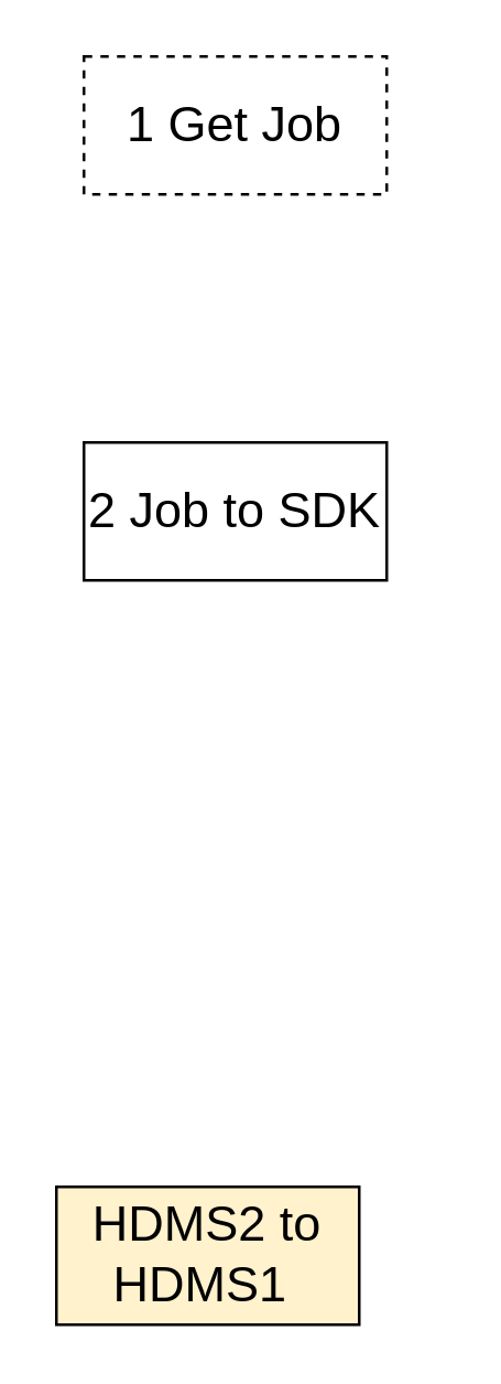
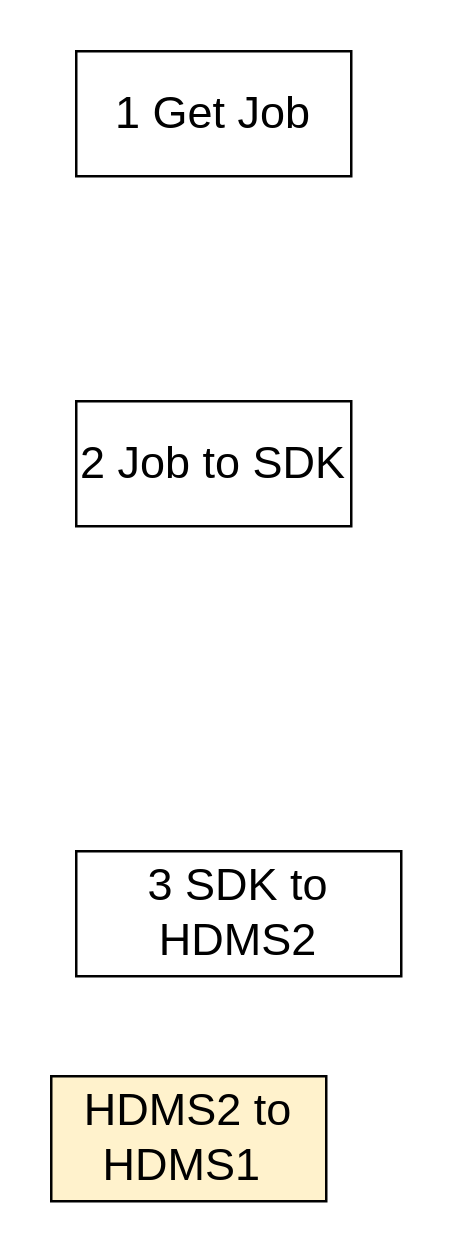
  <mxCell id="0" />
  <mxCell id="1" parent="0" />
- <mxCell id="2" value="&lt;font style=&quot;font-size: 18px&quot;&gt;1 Get Job&lt;/font&gt;" style="rounded=0;whiteSpace=wrap;html=1;dashed=1;" vertex="1" parent="1"><mxGeometry x="30" y="20" width="110" height="50" as="geometry" /></mxCell>
+ <mxCell id="2" value="&lt;font style=&quot;font-size: 18px&quot;&gt;1 Get Job&lt;/font&gt;" style="rounded=0;whiteSpace=wrap;html=1;" vertex="1" parent="1"><mxGeometry x="30" y="20" width="110" height="50" as="geometry" /></mxCell>
  <mxCell id="3" value="&lt;font style=&quot;font-size: 18px&quot;&gt;2 Job to SDK&lt;/font&gt;" style="rounded=0;whiteSpace=wrap;html=1;" vertex="1" parent="1"><mxGeometry x="30" y="160" width="110" height="50" as="geometry" /></mxCell>
+ <mxCell id="4" value="&lt;font style=&quot;font-size: 18px&quot;&gt;3 SDK to HDMS2&lt;/font&gt;" style="rounded=0;whiteSpace=wrap;html=1;" vertex="1" parent="1"><mxGeometry x="30" y="340" width="130" height="50" as="geometry" /></mxCell>
  <mxCell id="5" value="&lt;font style=&quot;font-size: 18px&quot;&gt;HDMS2 to HDMS1&amp;nbsp;&lt;/font&gt;" style="rounded=0;whiteSpace=wrap;html=1;fillColor=#fff2cc;" vertex="1" parent="1"><mxGeometry x="20" y="430" width="110" height="50" as="geometry" /></mxCell>
